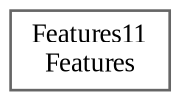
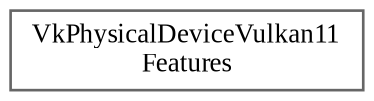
  digraph {
    rankdir=TB
    fontname="Liberation Serif"
-   n1 [color=grey40 fillcolor=white fontname="Liberation Serif" fontsize=10 height=0.2 label="Features11\lFeatures" shape=box style=filled width=0.4]
+   n1 [color=grey40 fillcolor=white fontname="Liberation Serif" fontsize=10 height=0.2 label="VkPhysicalDeviceVulkan11\lFeatures" shape=box style=filled width=0.4]
  }
